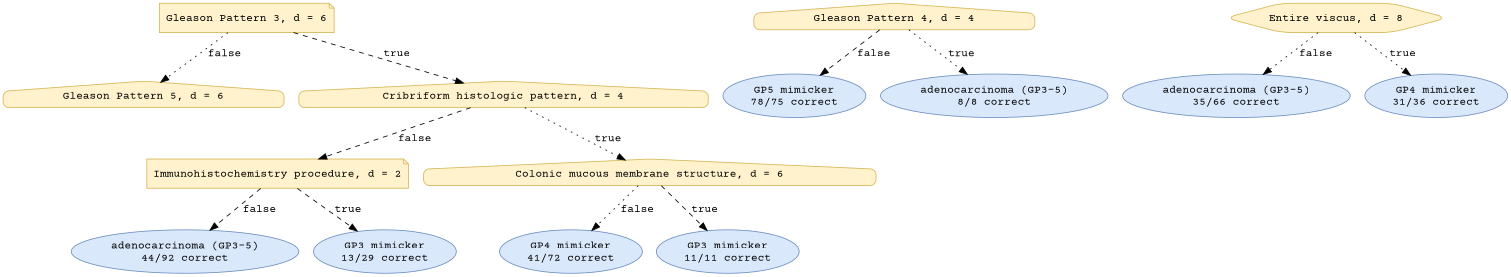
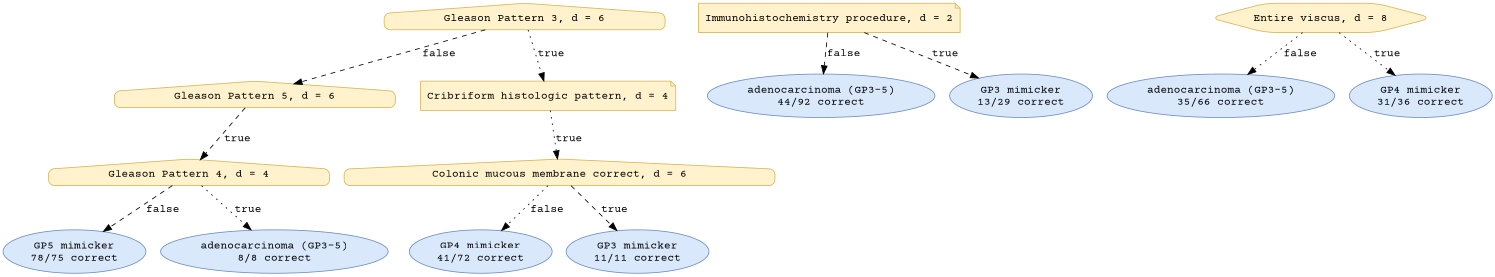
  digraph {
    fontname="Courier Prime"
    node [color="#6C8EBF" fillcolor="#DAE8FC" fontname="Courier Prime" shape=ellipse style="rounded,filled"]
    edge [fontname="Courier Prime" style=dashed]
-   n1 [color="#D6B656" fillcolor="#FFF2CC" label="Gleason Pattern 3, d = 6" shape=note]
+   n1 [color="#D6B656" fillcolor="#FFF2CC" label="Gleason Pattern 3, d = 6" shape=house]
    n2 [color="#D6B656" fillcolor="#FFF2CC" label="Gleason Pattern 5, d = 6" shape=house]
-   n3 [color="#D6B656" fillcolor="#FFF2CC" label="Cribriform histologic pattern, d = 4" shape=house]
+   n3 [color="#D6B656" fillcolor="#FFF2CC" label="Cribriform histologic pattern, d = 4" shape=note]
    n4 [color="#D6B656" fillcolor="#FFF2CC" label="Gleason Pattern 4, d = 4" shape=house]
    n5 [color="#D6B656" fillcolor="#FFF2CC" label="Immunohistochemistry procedure, d = 2" shape=note]
-   n6 [color="#D6B656" fillcolor="#FFF2CC" label="Colonic mucous membrane structure, d = 6" shape=house]
+   n6 [color="#D6B656" fillcolor="#FFF2CC" label="Colonic mucous membrane correct, d = 6" shape=house]
    n7 [color="#D6B656" fillcolor="#FFF2CC" label="Entire viscus, d = 8" shape=hexagon]
    n8 [label=<adenocarcinoma (GP3-5)<br/>35/66 correct>]
    n9 [label=<GP4 mimicker<br/>31/36 correct>]
    n10 [label=<GP5 mimicker<br/>78/75 correct>]
    n11 [label=<adenocarcinoma (GP3-5)<br/>8/8 correct>]
    n12 [label=<adenocarcinoma (GP3-5)<br/>44/92 correct>]
    n13 [label=<GP3 mimicker<br/>13/29 correct>]
    n14 [label=<GP4 mimicker<br/>41/72 correct>]
    n15 [label=<GP3 mimicker<br/>11/11 correct>]
-   n1 -> n2 [label=false style=dotted]
-   n1 -> n3 [label=true]
-   n3 -> n5 [label=false]
+   n1 -> n2 [label=false]
+   n1 -> n3 [label=true style=dotted]
+   n2 -> n4 [label=true]
    n3 -> n6 [label=true style=dotted]
    n4 -> n10 [label=false]
    n4 -> n11 [label=true style=dotted]
    n5 -> n12 [label=false]
    n5 -> n13 [label=true]
    n6 -> n14 [label=false style=dotted]
    n6 -> n15 [label=true]
    n7 -> n8 [label=false style=dotted]
    n7 -> n9 [label=true style=dotted]
  }
